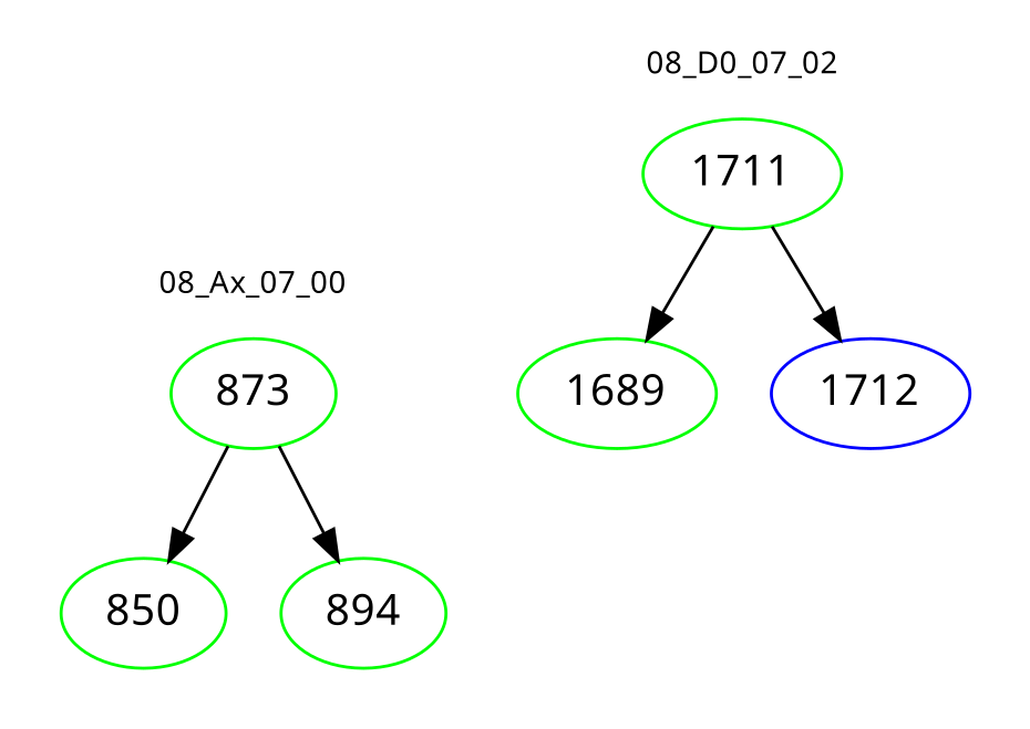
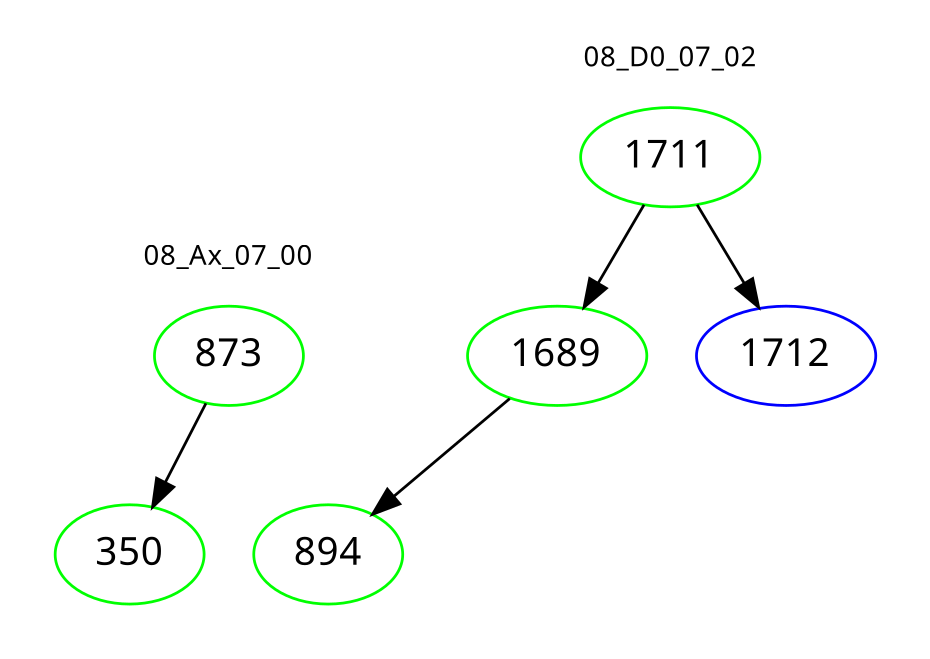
  digraph {
    fontname="Noto Sans"
    node [color=green fontname="Noto Sans"]
    edge [color=black fontname="Noto Sans"]
    n1 [label=873]
-   n2 [label=850]
+   n2 [label=350]
    n3 [label=894]
    n4 [label=1711]
    n5 [label=1689]
    n6 [color=blue label=1712]
    subgraph cluster_1 {
      color=white
      fontsize=10
      label="08_Ax_07_00"
      n1
      n2
      n3
    }
    subgraph cluster_2 {
      color=white
      fontsize=10
      label="08_D0_07_02"
      n4
      n5
      n6
    }
    n1 -> n2
-   n1 -> n3
+   n5 -> n3
    n4 -> n5
    n4 -> n6
  }
